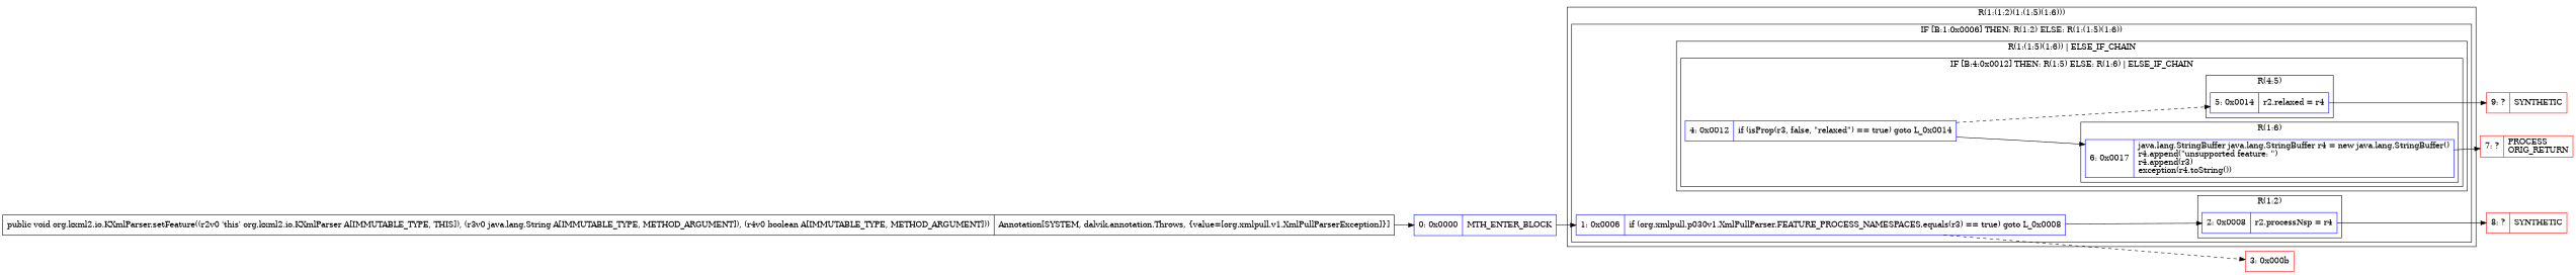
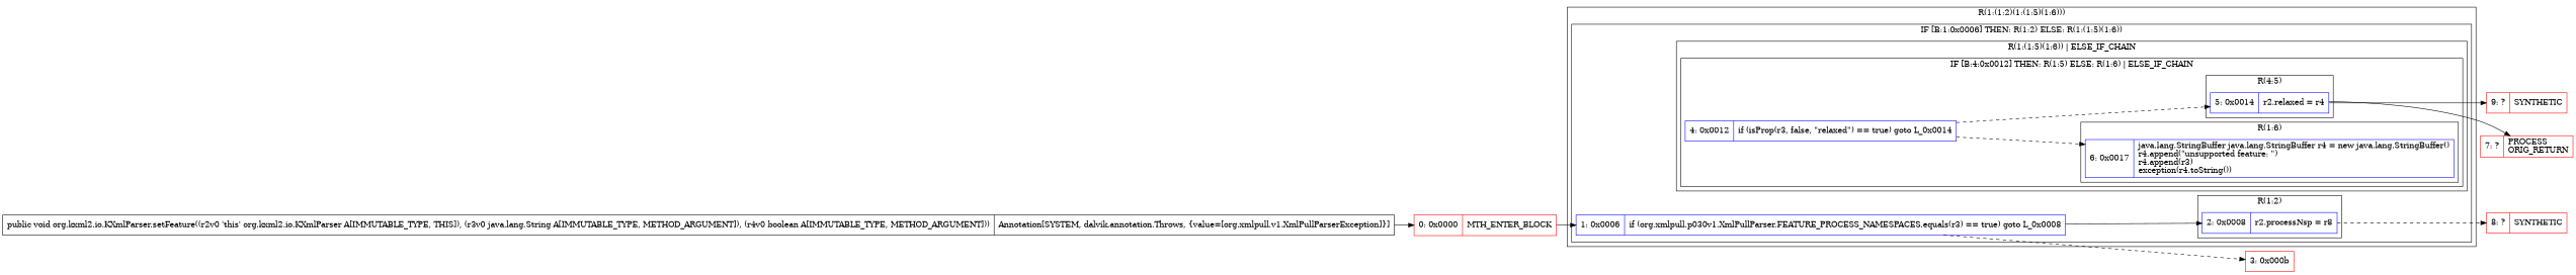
  digraph {
    rankdir=LR
    node [color=blue shape=record]
-   n1 [label="{2\:\ 0x0008|r2.processNsp = r4\l}"]
+   n1 [label="{2\:\ 0x0008|r2.processNsp = r8\l}"]
    n2 [label="{5\:\ 0x0014|r2.relaxed = r4\l}"]
    n3 [label="{6\:\ 0x0017|java.lang.StringBuffer java.lang.StringBuffer r4 = new java.lang.StringBuffer()\lr4.append(\"unsupported feature: \")\lr4.append(r3)\lexception(r4.toString())\l}"]
    n4 [label="{4\:\ 0x0012|if (isProp(r3, false, \"relaxed\") == true) goto L_0x0014\l}"]
    n5 [label="{1\:\ 0x0006|if (org.xmlpull.p030v1.XmlPullParser.FEATURE_PROCESS_NAMESPACES.equals(r3) == true) goto L_0x0008\l}"]
    n6 [color=red label="{8\:\ ?|SYNTHETIC\l}"]
    n7 [color=red label="{9\:\ ?|SYNTHETIC\l}"]
    n8 [color=red label="{7\:\ ?|PROCESS\lORIG_RETURN\l}"]
    n9 [color=red label="{3\:\ 0x000b}"]
-   n10 [label="{0\:\ 0x0000|MTH_ENTER_BLOCK\l}"]
+   n10 [color=red label="{0\:\ 0x0000|MTH_ENTER_BLOCK\l}"]
    n11 [label="{public void org.kxml2.io.KXmlParser.setFeature((r2v0 'this' org.kxml2.io.KXmlParser A[IMMUTABLE_TYPE, THIS]), (r3v0 java.lang.String A[IMMUTABLE_TYPE, METHOD_ARGUMENT]), (r4v0 boolean A[IMMUTABLE_TYPE, METHOD_ARGUMENT]))  | Annotation[SYSTEM, dalvik.annotation.Throws, \{value=[org.xmlpull.v1.XmlPullParserException]\}]\l}" color=""]
    subgraph cluster_1 {
      label="R(1:(1:2)(1:(1:5)(1:6)))"
      subgraph cluster_2 {
        label="IF [B:1:0x0006] THEN: R(1:2) ELSE: R(1:(1:5)(1:6))"
        n5
        subgraph cluster_3 {
          label="R(1:2)"
          n1
        }
        subgraph cluster_4 {
          label="R(1:(1:5)(1:6)) | ELSE_IF_CHAIN\l"
          subgraph cluster_5 {
            label="IF [B:4:0x0012] THEN: R(1:5) ELSE: R(1:6) | ELSE_IF_CHAIN\l"
            n4
            subgraph cluster_6 {
              label="R(4:5)"
              n2
            }
            subgraph cluster_7 {
              label="R(1:6)"
              n3
            }
          }
        }
      }
    }
-   n1 -> n6
+   n1 -> n6 [style=dashed]
    n2 -> n7
-   n3 -> n8
+   n2 -> n8
    n4 -> n2 [style=dashed]
-   n4 -> n3 [style=solid]
+   n4 -> n3 [style=dashed]
    n5 -> n1
    n5 -> n9 [style=dashed]
    n10 -> n5
    n11 -> n10
  }
